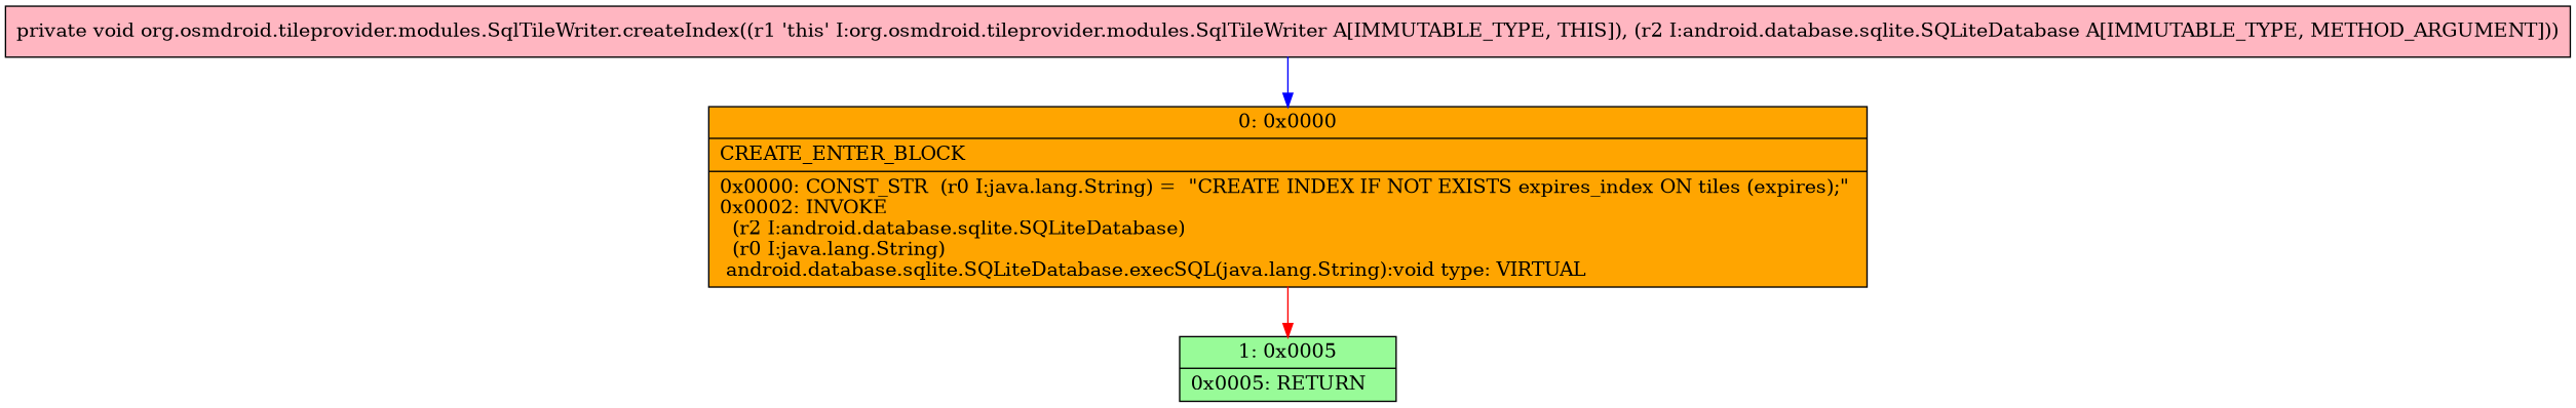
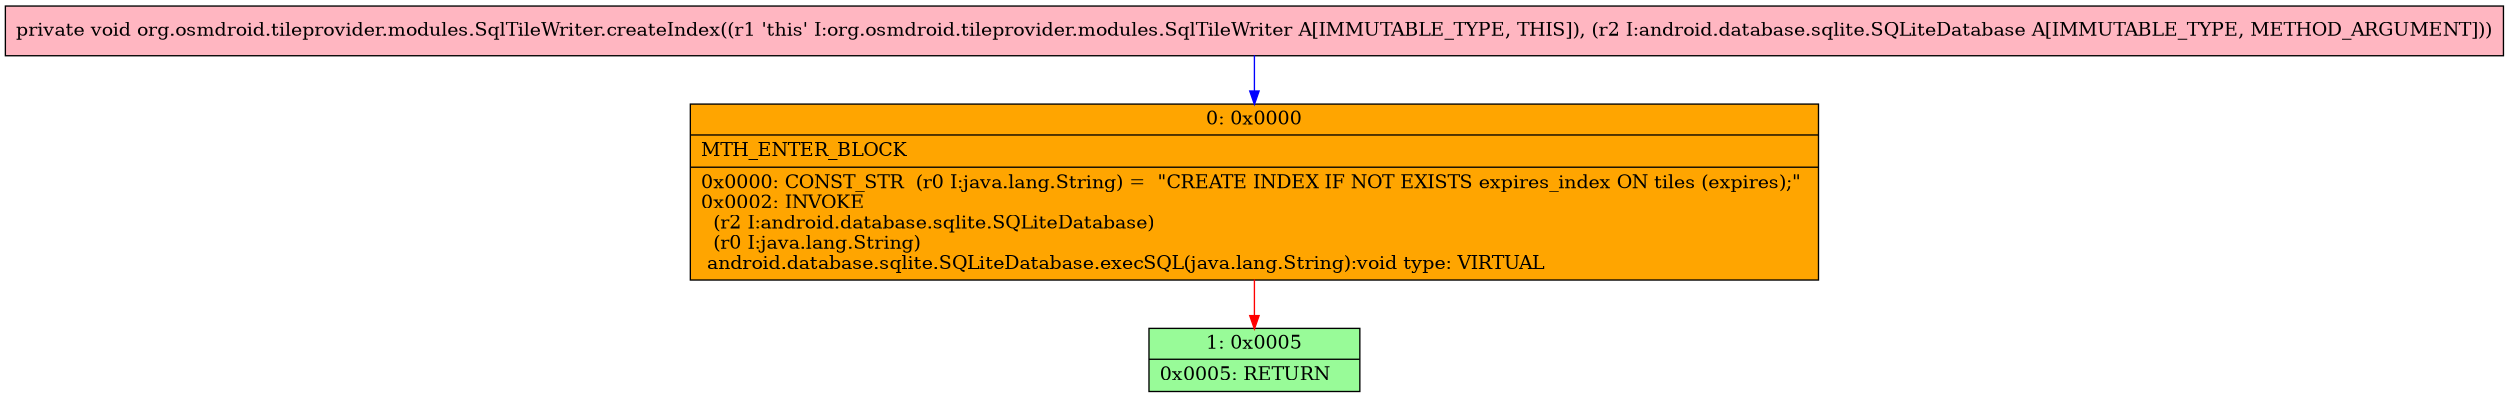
  digraph {
    node [shape=record style=filled]
-   n1 [label="{0\:\ 0x0000|CREATE_ENTER_BLOCK\l|0x0000: CONST_STR  (r0 I:java.lang.String) =  \"CREATE INDEX IF NOT EXISTS expires_index ON tiles (expires);\" \l0x0002: INVOKE  \l  (r2 I:android.database.sqlite.SQLiteDatabase)\l  (r0 I:java.lang.String)\l android.database.sqlite.SQLiteDatabase.execSQL(java.lang.String):void type: VIRTUAL \l}" fillcolor=orange]
+   n1 [label="{0\:\ 0x0000|MTH_ENTER_BLOCK\l|0x0000: CONST_STR  (r0 I:java.lang.String) =  \"CREATE INDEX IF NOT EXISTS expires_index ON tiles (expires);\" \l0x0002: INVOKE  \l  (r2 I:android.database.sqlite.SQLiteDatabase)\l  (r0 I:java.lang.String)\l android.database.sqlite.SQLiteDatabase.execSQL(java.lang.String):void type: VIRTUAL \l}" fillcolor=orange]
    n2 [label="{1\:\ 0x0005|0x0005: RETURN   \l}" fillcolor=palegreen]
    n3 [label="{private void org.osmdroid.tileprovider.modules.SqlTileWriter.createIndex((r1 'this' I:org.osmdroid.tileprovider.modules.SqlTileWriter A[IMMUTABLE_TYPE, THIS]), (r2 I:android.database.sqlite.SQLiteDatabase A[IMMUTABLE_TYPE, METHOD_ARGUMENT])) }" fillcolor=lightpink]
    n1 -> n2 [color=red]
    n3 -> n1 [color=blue]
  }
